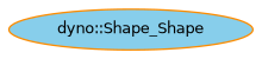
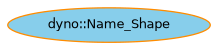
  digraph {
    rankdir=LR
-   n1 [color=darkorange fillcolor=skyblue fontname=Helvetica fontsize=10 height=0.2 label="dyno::Shape_Shape" shape=ellipse style=filled width=0.4]
+   n1 [color=darkorange fillcolor=skyblue fontname=Helvetica fontsize=10 height=0.2 label="dyno::Name_Shape" shape=ellipse style=filled width=0.4]
  }
